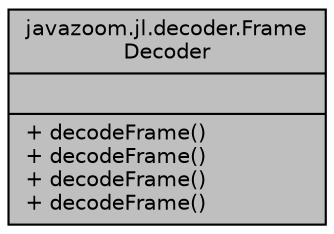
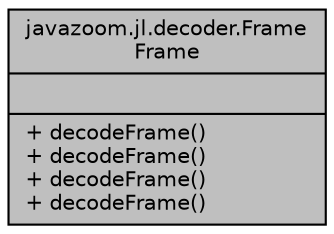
  digraph {
-   n1 [color=black fillcolor=grey75 fontcolor=black fontname=Helvetica fontsize=10 height=0.2 label="{javazoom.jl.decoder.Frame\lDecoder\n||+ decodeFrame()\l+ decodeFrame()\l+ decodeFrame()\l+ decodeFrame()\l}" shape=record style=filled width=0.4]
+   n1 [color=black fillcolor=grey75 fontcolor=black fontname=Helvetica fontsize=10 height=0.2 label="{javazoom.jl.decoder.Frame\lFrame\n||+ decodeFrame()\l+ decodeFrame()\l+ decodeFrame()\l+ decodeFrame()\l}" shape=record style=filled width=0.4]
  }
